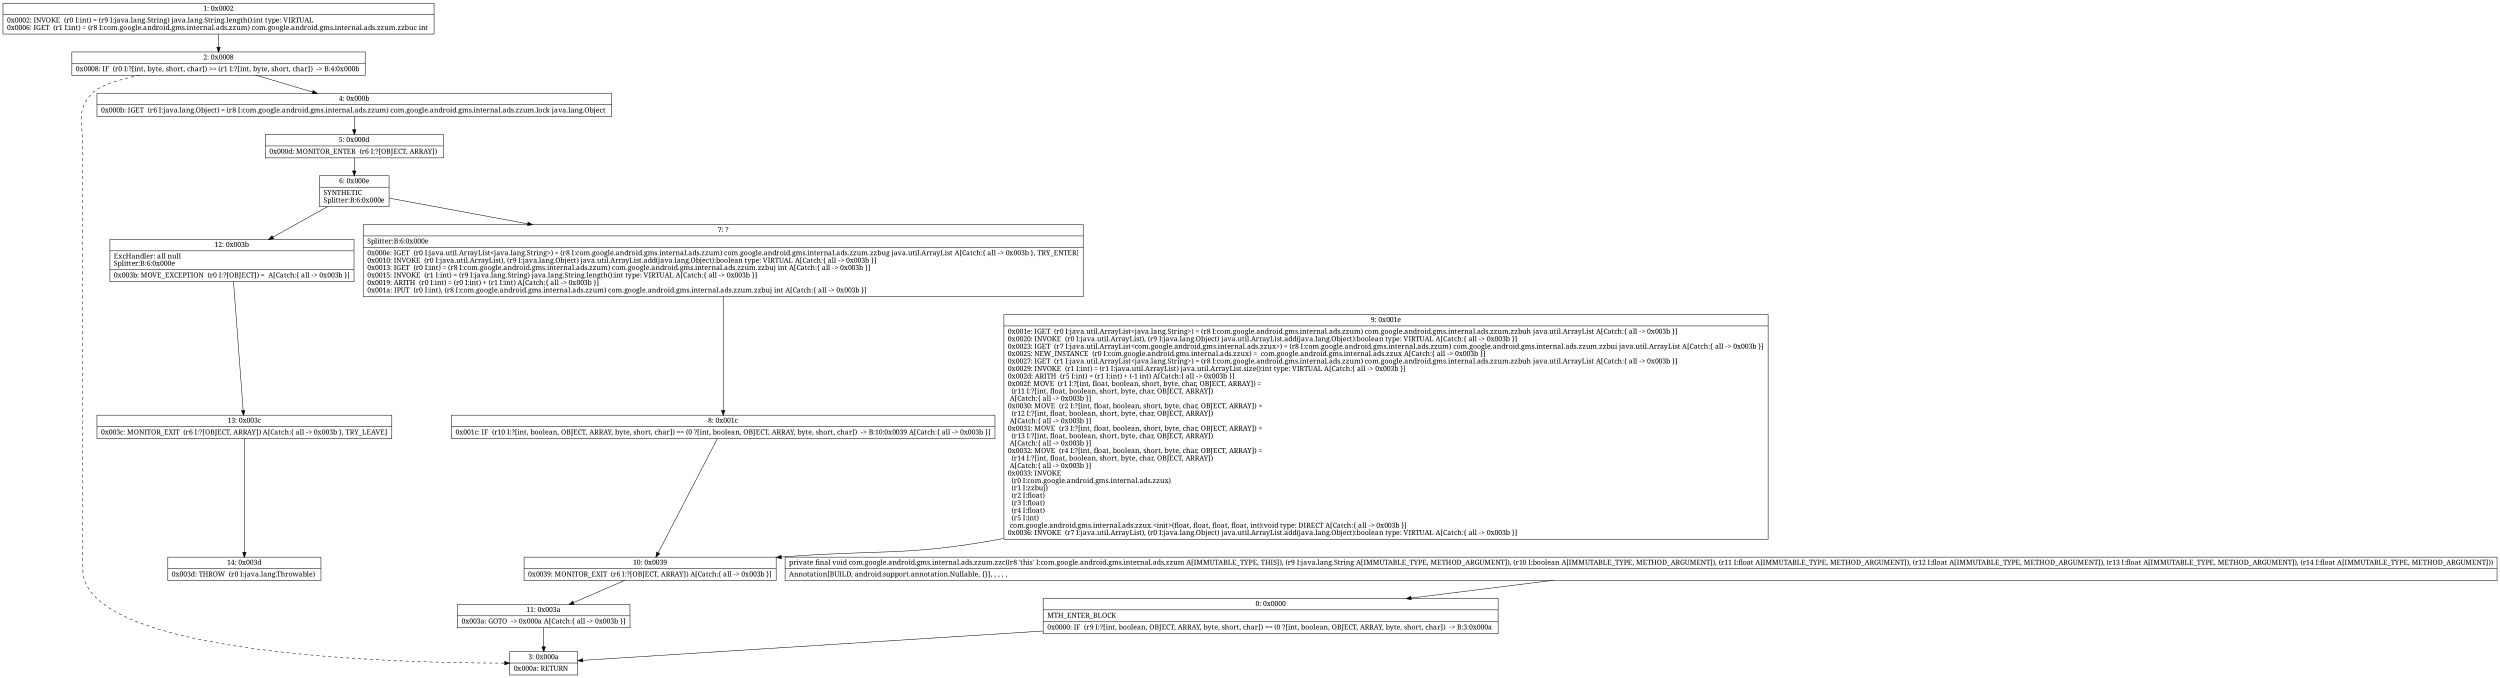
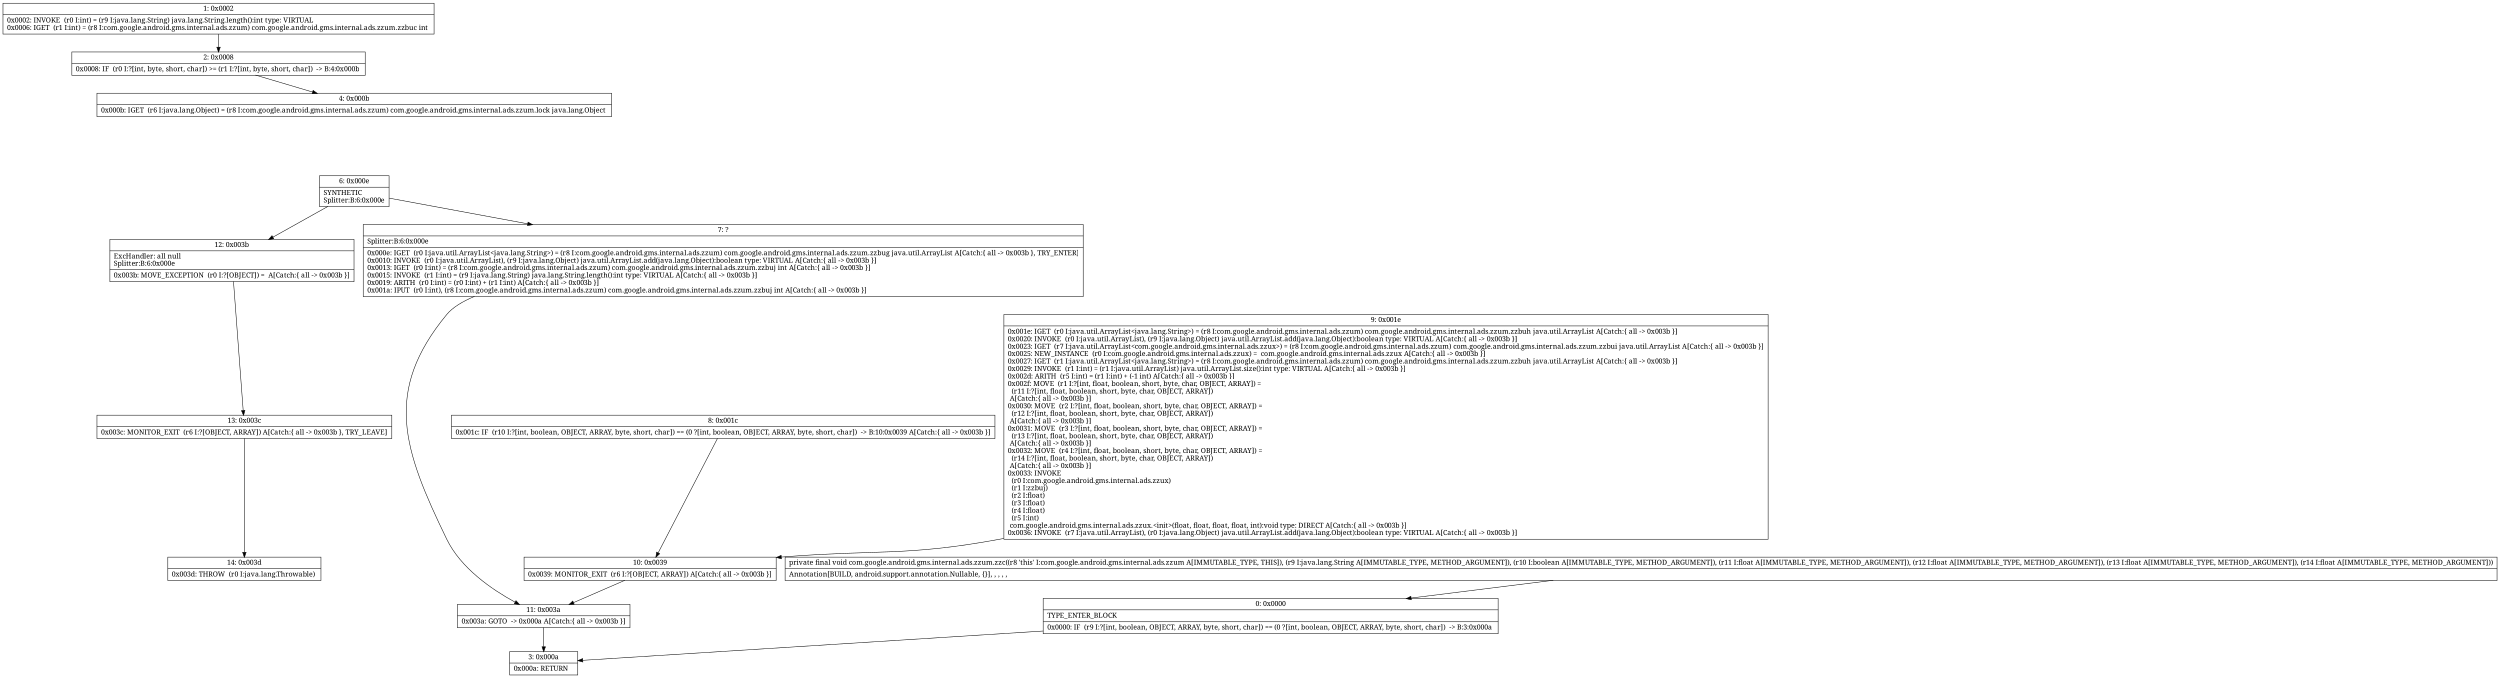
  digraph {
    fontname="Noto Serif"
    node [fontname="Noto Serif" shape=record]
    edge [fontname="Noto Serif"]
-   n1 [label="{0\:\ 0x0000|MTH_ENTER_BLOCK\l|0x0000: IF  (r9 I:?[int, boolean, OBJECT, ARRAY, byte, short, char]) == (0 ?[int, boolean, OBJECT, ARRAY, byte, short, char])  \-\> B:3:0x000a \l}"]
+   n1 [label="{0\:\ 0x0000|TYPE_ENTER_BLOCK\l|0x0000: IF  (r9 I:?[int, boolean, OBJECT, ARRAY, byte, short, char]) == (0 ?[int, boolean, OBJECT, ARRAY, byte, short, char])  \-\> B:3:0x000a \l}"]
    n2 [label="{3\:\ 0x000a|0x000a: RETURN   \l}"]
    n3 [label="{1\:\ 0x0002|0x0002: INVOKE  (r0 I:int) = (r9 I:java.lang.String) java.lang.String.length():int type: VIRTUAL \l0x0006: IGET  (r1 I:int) = (r8 I:com.google.android.gms.internal.ads.zzum) com.google.android.gms.internal.ads.zzum.zzbuc int \l}"]
    n4 [label="{2\:\ 0x0008|0x0008: IF  (r0 I:?[int, byte, short, char]) \>= (r1 I:?[int, byte, short, char])  \-\> B:4:0x000b \l}"]
    n5 [label="{4\:\ 0x000b|0x000b: IGET  (r6 I:java.lang.Object) = (r8 I:com.google.android.gms.internal.ads.zzum) com.google.android.gms.internal.ads.zzum.lock java.lang.Object \l}"]
-   n6 [label="{5\:\ 0x000d|0x000d: MONITOR_ENTER  (r6 I:?[OBJECT, ARRAY]) \l}"]
    n7 [label="{6\:\ 0x000e|SYNTHETIC\lSplitter:B:6:0x000e\l}"]
    n8 [label="{7\:\ ?|Splitter:B:6:0x000e\l|0x000e: IGET  (r0 I:java.util.ArrayList\<java.lang.String\>) = (r8 I:com.google.android.gms.internal.ads.zzum) com.google.android.gms.internal.ads.zzum.zzbug java.util.ArrayList A[Catch:\{ all \-\> 0x003b \}, TRY_ENTER]\l0x0010: INVOKE  (r0 I:java.util.ArrayList), (r9 I:java.lang.Object) java.util.ArrayList.add(java.lang.Object):boolean type: VIRTUAL A[Catch:\{ all \-\> 0x003b \}]\l0x0013: IGET  (r0 I:int) = (r8 I:com.google.android.gms.internal.ads.zzum) com.google.android.gms.internal.ads.zzum.zzbuj int A[Catch:\{ all \-\> 0x003b \}]\l0x0015: INVOKE  (r1 I:int) = (r9 I:java.lang.String) java.lang.String.length():int type: VIRTUAL A[Catch:\{ all \-\> 0x003b \}]\l0x0019: ARITH  (r0 I:int) = (r0 I:int) + (r1 I:int) A[Catch:\{ all \-\> 0x003b \}]\l0x001a: IPUT  (r0 I:int), (r8 I:com.google.android.gms.internal.ads.zzum) com.google.android.gms.internal.ads.zzum.zzbuj int A[Catch:\{ all \-\> 0x003b \}]\l}"]
    n9 [label="{12\:\ 0x003b|ExcHandler: all null\lSplitter:B:6:0x000e\l|0x003b: MOVE_EXCEPTION  (r0 I:?[OBJECT]) =  A[Catch:\{ all \-\> 0x003b \}]\l}"]
    n10 [label="{8\:\ 0x001c|0x001c: IF  (r10 I:?[int, boolean, OBJECT, ARRAY, byte, short, char]) == (0 ?[int, boolean, OBJECT, ARRAY, byte, short, char])  \-\> B:10:0x0039 A[Catch:\{ all \-\> 0x003b \}]\l}"]
    n11 [label="{13\:\ 0x003c|0x003c: MONITOR_EXIT  (r6 I:?[OBJECT, ARRAY]) A[Catch:\{ all \-\> 0x003b \}, TRY_LEAVE]\l}"]
    n12 [label="{10\:\ 0x0039|0x0039: MONITOR_EXIT  (r6 I:?[OBJECT, ARRAY]) A[Catch:\{ all \-\> 0x003b \}]\l}"]
    n13 [label="{9\:\ 0x001e|0x001e: IGET  (r0 I:java.util.ArrayList\<java.lang.String\>) = (r8 I:com.google.android.gms.internal.ads.zzum) com.google.android.gms.internal.ads.zzum.zzbuh java.util.ArrayList A[Catch:\{ all \-\> 0x003b \}]\l0x0020: INVOKE  (r0 I:java.util.ArrayList), (r9 I:java.lang.Object) java.util.ArrayList.add(java.lang.Object):boolean type: VIRTUAL A[Catch:\{ all \-\> 0x003b \}]\l0x0023: IGET  (r7 I:java.util.ArrayList\<com.google.android.gms.internal.ads.zzux\>) = (r8 I:com.google.android.gms.internal.ads.zzum) com.google.android.gms.internal.ads.zzum.zzbui java.util.ArrayList A[Catch:\{ all \-\> 0x003b \}]\l0x0025: NEW_INSTANCE  (r0 I:com.google.android.gms.internal.ads.zzux) =  com.google.android.gms.internal.ads.zzux A[Catch:\{ all \-\> 0x003b \}]\l0x0027: IGET  (r1 I:java.util.ArrayList\<java.lang.String\>) = (r8 I:com.google.android.gms.internal.ads.zzum) com.google.android.gms.internal.ads.zzum.zzbuh java.util.ArrayList A[Catch:\{ all \-\> 0x003b \}]\l0x0029: INVOKE  (r1 I:int) = (r1 I:java.util.ArrayList) java.util.ArrayList.size():int type: VIRTUAL A[Catch:\{ all \-\> 0x003b \}]\l0x002d: ARITH  (r5 I:int) = (r1 I:int) + (\-1 int) A[Catch:\{ all \-\> 0x003b \}]\l0x002f: MOVE  (r1 I:?[int, float, boolean, short, byte, char, OBJECT, ARRAY]) = \l  (r11 I:?[int, float, boolean, short, byte, char, OBJECT, ARRAY])\l A[Catch:\{ all \-\> 0x003b \}]\l0x0030: MOVE  (r2 I:?[int, float, boolean, short, byte, char, OBJECT, ARRAY]) = \l  (r12 I:?[int, float, boolean, short, byte, char, OBJECT, ARRAY])\l A[Catch:\{ all \-\> 0x003b \}]\l0x0031: MOVE  (r3 I:?[int, float, boolean, short, byte, char, OBJECT, ARRAY]) = \l  (r13 I:?[int, float, boolean, short, byte, char, OBJECT, ARRAY])\l A[Catch:\{ all \-\> 0x003b \}]\l0x0032: MOVE  (r4 I:?[int, float, boolean, short, byte, char, OBJECT, ARRAY]) = \l  (r14 I:?[int, float, boolean, short, byte, char, OBJECT, ARRAY])\l A[Catch:\{ all \-\> 0x003b \}]\l0x0033: INVOKE  \l  (r0 I:com.google.android.gms.internal.ads.zzux)\l  (r1 I:zzbuj)\l  (r2 I:float)\l  (r3 I:float)\l  (r4 I:float)\l  (r5 I:int)\l com.google.android.gms.internal.ads.zzux.\<init\>(float, float, float, float, int):void type: DIRECT A[Catch:\{ all \-\> 0x003b \}]\l0x0036: INVOKE  (r7 I:java.util.ArrayList), (r0 I:java.lang.Object) java.util.ArrayList.add(java.lang.Object):boolean type: VIRTUAL A[Catch:\{ all \-\> 0x003b \}]\l}"]
    n14 [label="{11\:\ 0x003a|0x003a: GOTO  \-\> 0x000a A[Catch:\{ all \-\> 0x003b \}]\l}"]
    n15 [label="{14\:\ 0x003d|0x003d: THROW  (r0 I:java.lang.Throwable) \l}"]
    n16 [label="{private final void com.google.android.gms.internal.ads.zzum.zzc((r8 'this' I:com.google.android.gms.internal.ads.zzum A[IMMUTABLE_TYPE, THIS]), (r9 I:java.lang.String A[IMMUTABLE_TYPE, METHOD_ARGUMENT]), (r10 I:boolean A[IMMUTABLE_TYPE, METHOD_ARGUMENT]), (r11 I:float A[IMMUTABLE_TYPE, METHOD_ARGUMENT]), (r12 I:float A[IMMUTABLE_TYPE, METHOD_ARGUMENT]), (r13 I:float A[IMMUTABLE_TYPE, METHOD_ARGUMENT]), (r14 I:float A[IMMUTABLE_TYPE, METHOD_ARGUMENT]))  | Annotation[BUILD, android.support.annotation.Nullable, \{\}], , , , , \l}"]
    n1 -> n2
    n3 -> n4
-   n4 -> n2 [style=dashed]
    n4 -> n5
-   n5 -> n6
-   n6 -> n7
    n7 -> n8
    n7 -> n9
-   n8 -> n10
+   n8 -> n14
    n9 -> n11
    n10 -> n12
    n11 -> n15
    n12 -> n14
    n13 -> n12
    n14 -> n2
    n16 -> n1
  }
